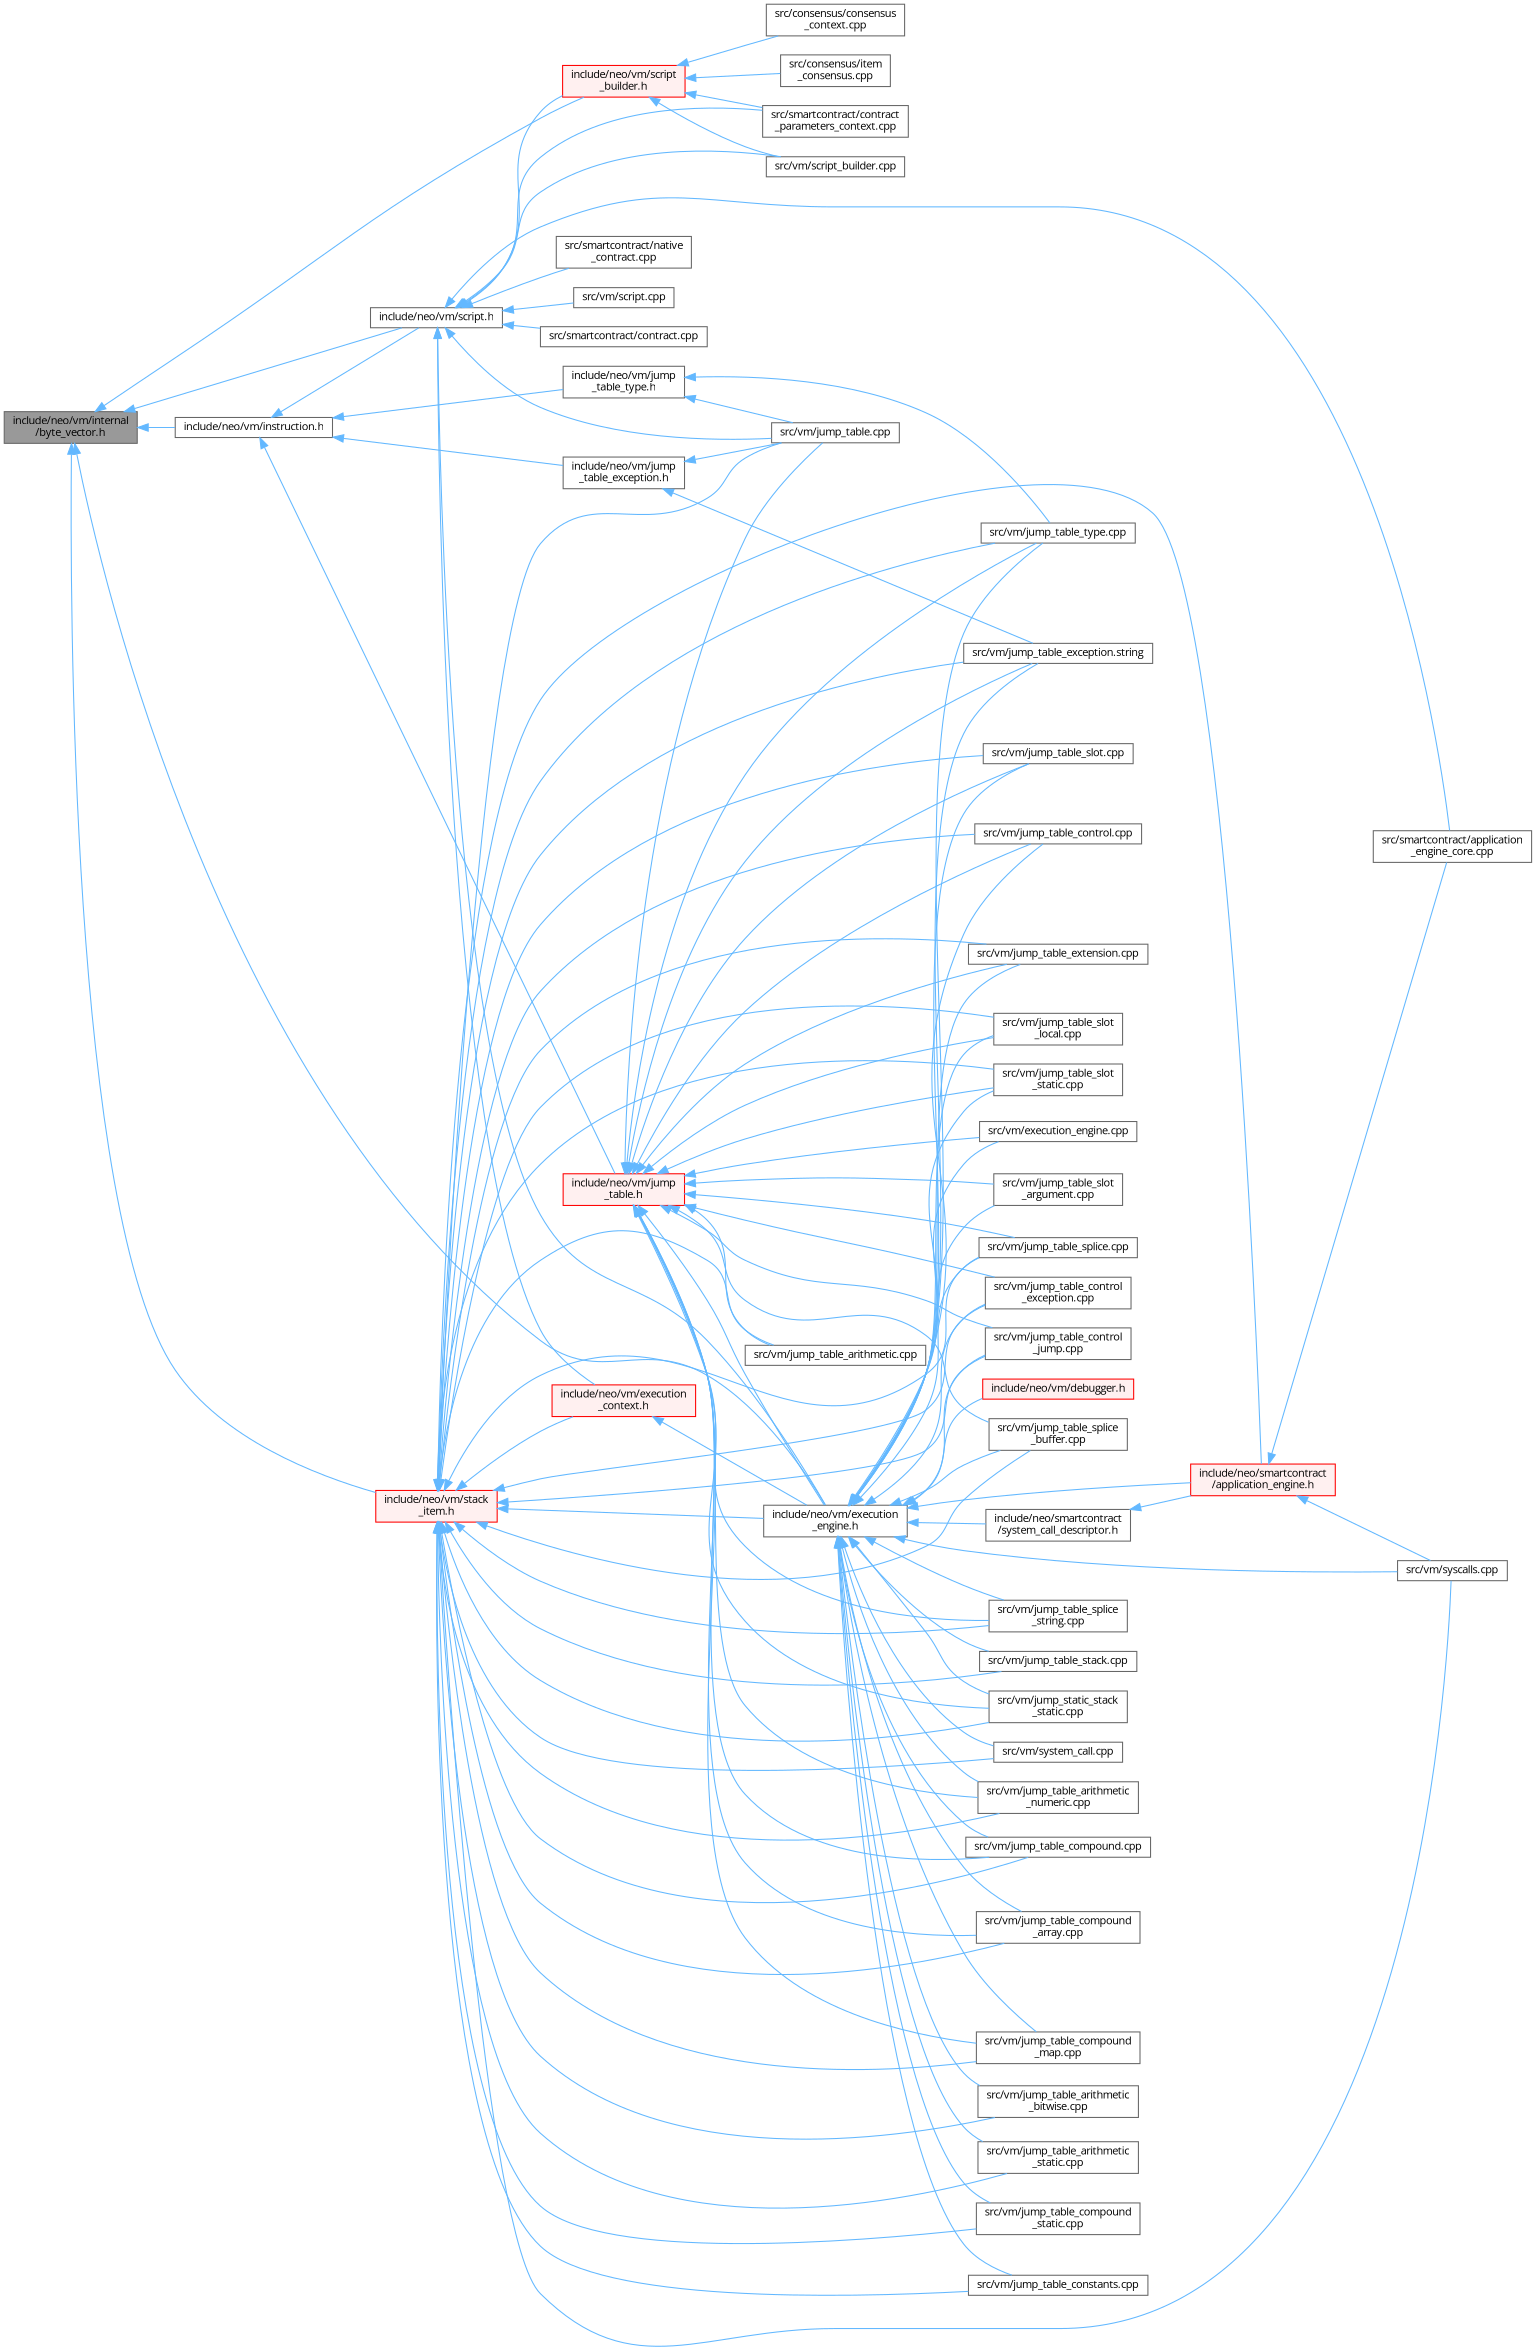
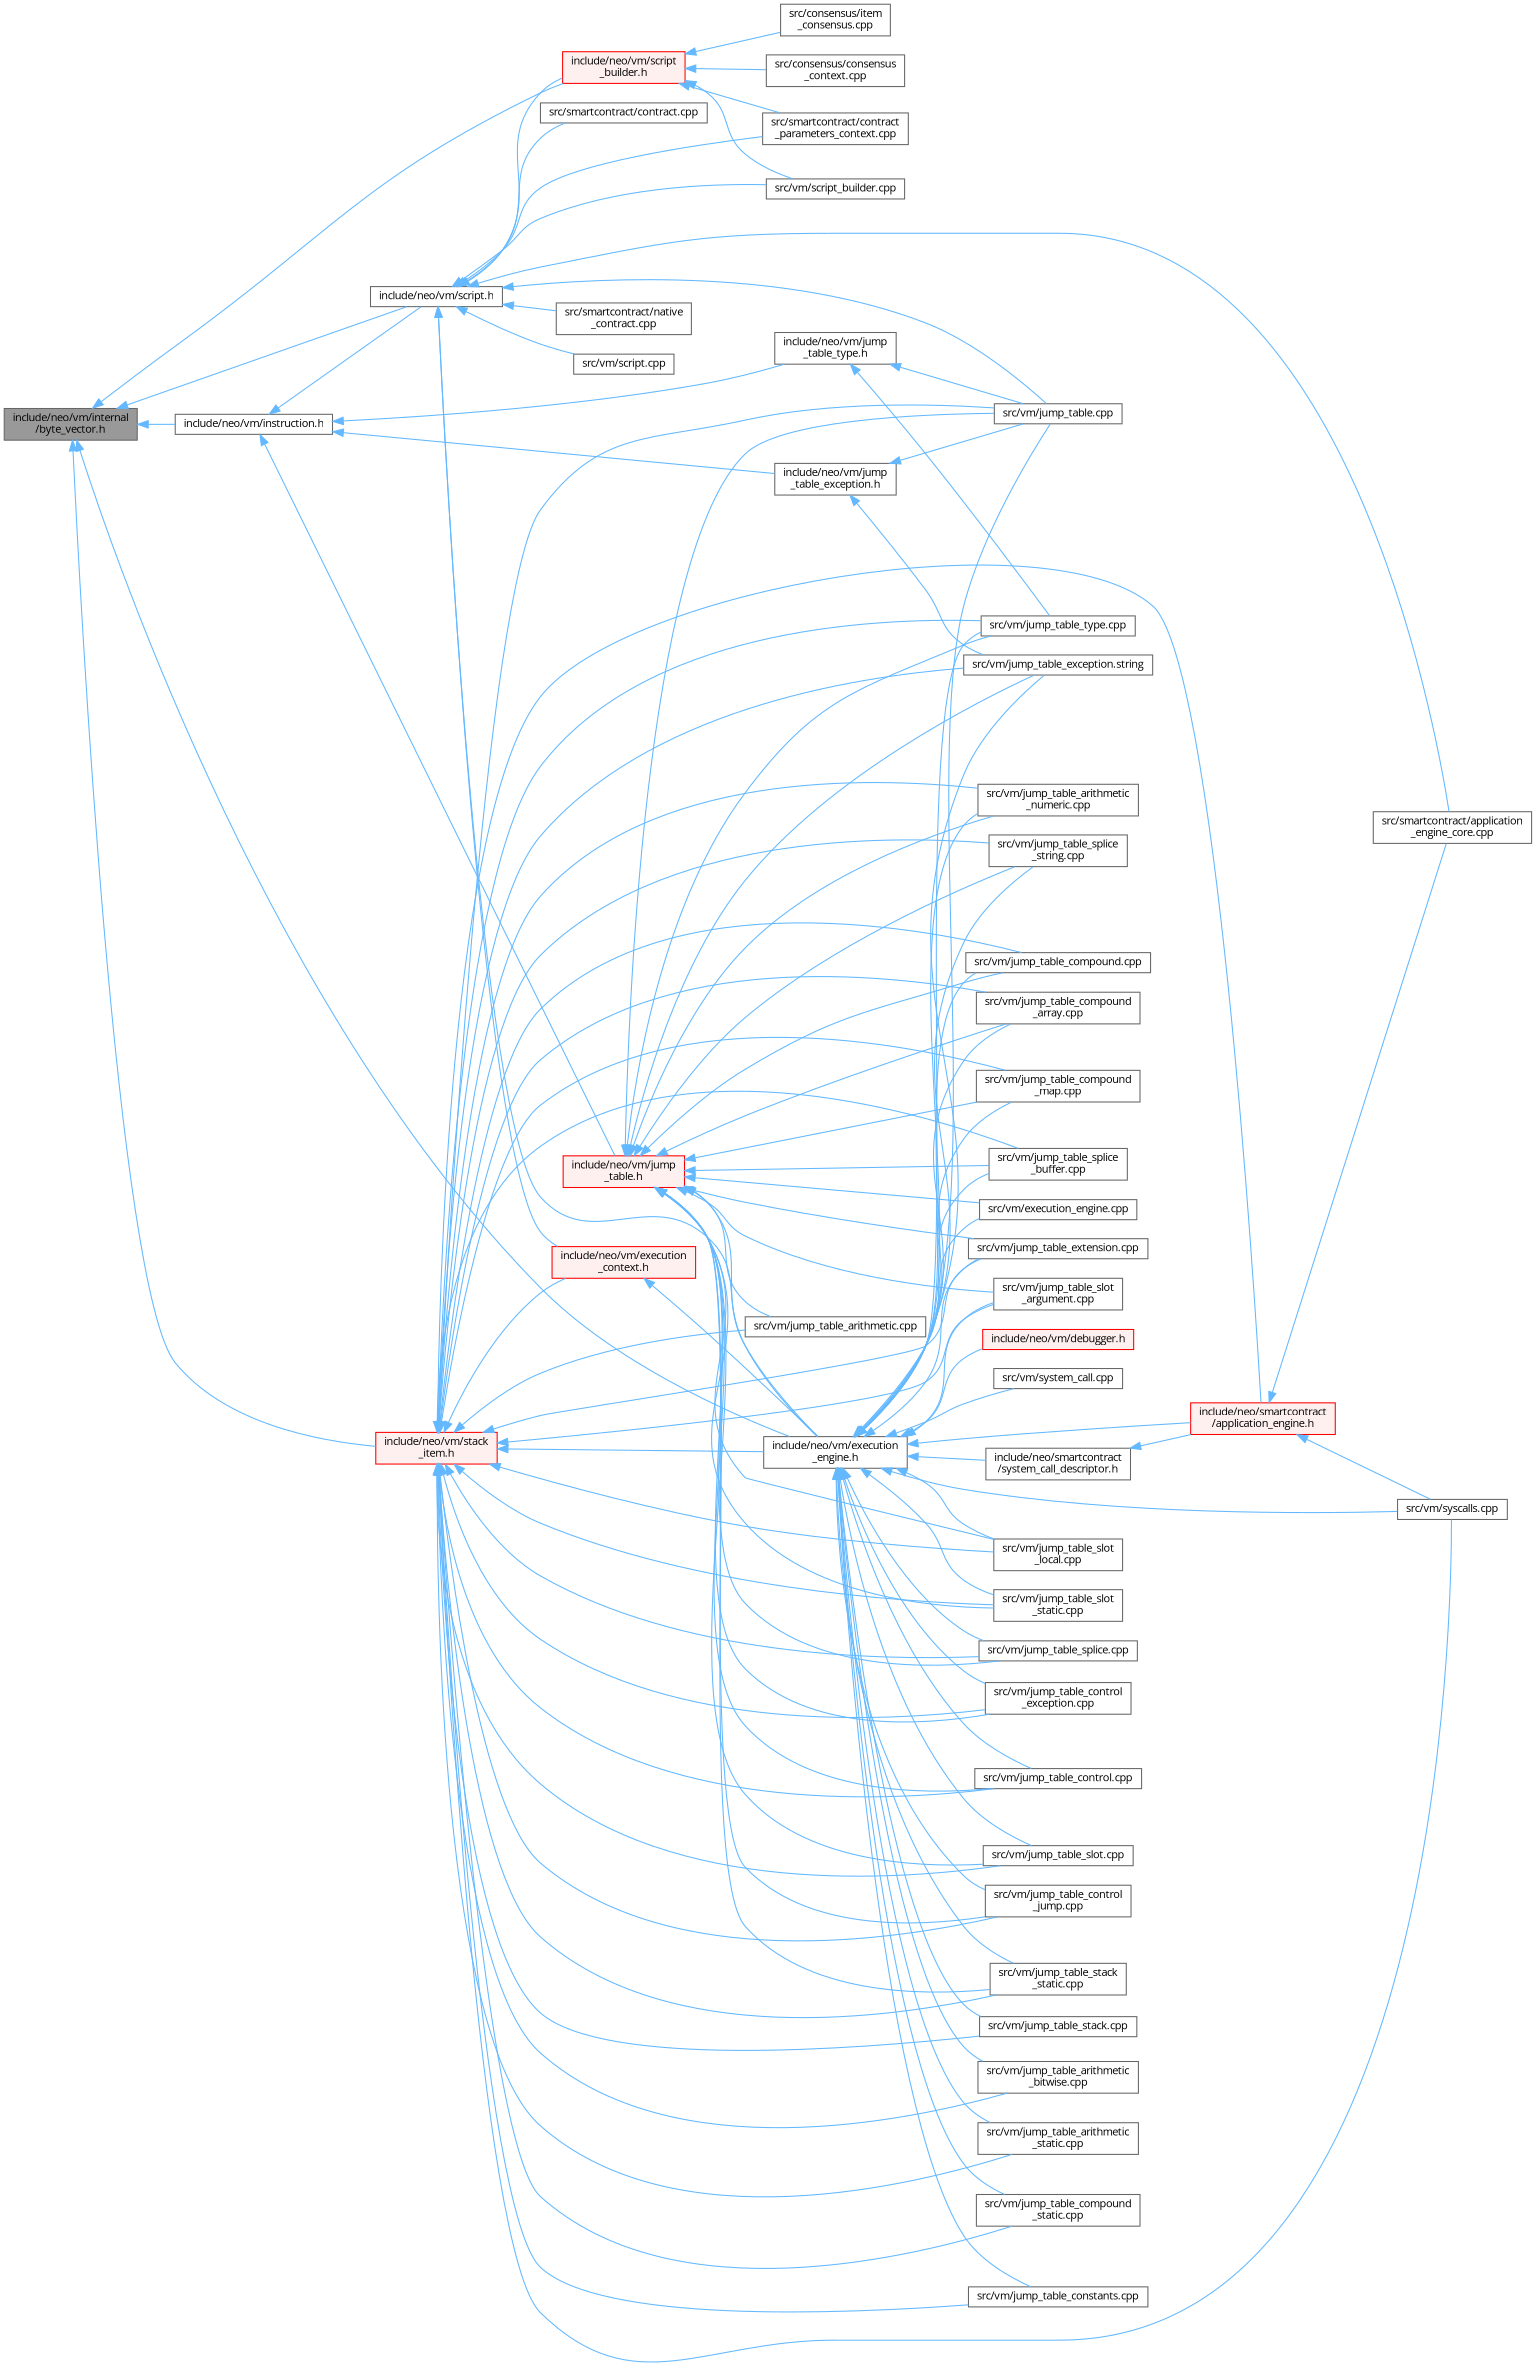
  digraph {
    fontname="Open Sans"
    rankdir=LR
    node [color=grey40 fillcolor=white fontname="Open Sans" fontsize=10 shape=box style=filled]
    edge [color=steelblue1 dir=back fontname="Open Sans" fontsize=10 labelfontname=Helvetica labelfontsize=10 style=solid]
    n1 [color=gray40 fillcolor=grey60 fontcolor=black height=0.2 label="include/neo/vm/internal\l/byte_vector.h" width=0.4]
    n2 [height=0.2 label="include/neo/vm/execution\l_engine.h" width=0.4]
    n3 [height=0.2 label="include/neo/vm/instruction.h" width=0.4]
    n4 [height=0.2 label="include/neo/vm/script.h" width=0.4]
    n5 [color=red fillcolor="#FFF0F0" height=0.2 label="include/neo/vm/script\l_builder.h" width=0.4]
    n6 [color=red fillcolor="#FFF0F0" height=0.2 label="include/neo/vm/stack\l_item.h" width=0.4]
    n7 [color=red fillcolor="#FFF0F0" height=0.2 label="include/neo/smartcontract\l/application_engine.h" width=0.4]
    n8 [height=0.2 label="src/vm/syscalls.cpp" width=0.4]
    n9 [height=0.2 label="include/neo/smartcontract\l/system_call_descriptor.h" width=0.4]
    n10 [color=red fillcolor="#FFF0F0" height=0.2 label="include/neo/vm/debugger.h" width=0.4]
    n11 [height=0.2 label="src/vm/execution_engine.cpp" width=0.4]
    n12 [height=0.2 label="src/vm/jump_table.cpp" width=0.4]
    n13 [height=0.2 label="src/vm/jump_table_arithmetic\l_bitwise.cpp" width=0.4]
    n14 [height=0.2 label="src/vm/jump_table_arithmetic\l_numeric.cpp" width=0.4]
    n15 [height=0.2 label="src/vm/jump_table_arithmetic\l_static.cpp" width=0.4]
    n16 [height=0.2 label="src/vm/jump_table_compound.cpp" width=0.4]
    n17 [height=0.2 label="src/vm/jump_table_compound\l_array.cpp" width=0.4]
    n18 [height=0.2 label="src/vm/jump_table_compound\l_map.cpp" width=0.4]
    n19 [height=0.2 label="src/vm/jump_table_compound\l_static.cpp" width=0.4]
    n20 [height=0.2 label="src/vm/jump_table_constants.cpp" width=0.4]
    n21 [height=0.2 label="src/vm/jump_table_control.cpp" width=0.4]
    n22 [height=0.2 label="src/vm/jump_table_control\l_exception.cpp" width=0.4]
    n23 [height=0.2 label="src/vm/jump_table_control\l_jump.cpp" width=0.4]
    n24 [height=0.2 label="src/vm/jump_table_exception.string" width=0.4]
    n25 [height=0.2 label="src/vm/jump_table_extension.cpp" width=0.4]
    n26 [height=0.2 label="src/vm/jump_table_slot.cpp" width=0.4]
    n27 [height=0.2 label="src/vm/jump_table_slot\l_argument.cpp" width=0.4]
    n28 [height=0.2 label="src/vm/jump_table_slot\l_local.cpp" width=0.4]
    n29 [height=0.2 label="src/vm/jump_table_slot\l_static.cpp" width=0.4]
    n30 [height=0.2 label="src/vm/jump_table_splice.cpp" width=0.4]
    n31 [height=0.2 label="src/vm/jump_table_splice\l_buffer.cpp" width=0.4]
    n32 [height=0.2 label="src/vm/jump_table_splice\l_string.cpp" width=0.4]
    n33 [height=0.2 label="src/vm/jump_table_stack.cpp" width=0.4]
-   n34 [height=0.2 label="src/vm/jump_static_stack\l_static.cpp" width=0.4]
+   n34 [height=0.2 label="src/vm/jump_table_stack\l_static.cpp" width=0.4]
    n35 [height=0.2 label="src/vm/jump_table_type.cpp" width=0.4]
    n36 [height=0.2 label="src/vm/system_call.cpp" width=0.4]
    n37 [color=red fillcolor="#FFF0F0" height=0.2 label="include/neo/vm/jump\l_table.h" width=0.4]
    n38 [height=0.2 label="include/neo/vm/jump\l_table_exception.h" width=0.4]
    n39 [height=0.2 label="include/neo/vm/jump\l_table_type.h" width=0.4]
    n40 [height=0.2 label="src/smartcontract/application\l_engine_core.cpp" width=0.4]
    n41 [color=red fillcolor="#FFF0F0" height=0.2 label="include/neo/vm/execution\l_context.h" width=0.4]
    n42 [height=0.2 label="src/smartcontract/contract\l_parameters_context.cpp" width=0.4]
    n43 [height=0.2 label="src/vm/script_builder.cpp" width=0.4]
    n44 [height=0.2 label="src/smartcontract/contract.cpp" width=0.4]
    n45 [height=0.2 label="src/smartcontract/native\l_contract.cpp" width=0.4]
    n46 [height=0.2 label="src/vm/script.cpp" width=0.4]
    n47 [height=0.2 label="src/consensus/consensus\l_context.cpp" width=0.4]
    n48 [height=0.2 label="src/consensus/item\l_consensus.cpp" width=0.4]
    n49 [height=0.2 label="src/vm/jump_table_arithmetic.cpp" width=0.4]
    n1 -> n2
    n1 -> n3
    n1 -> n4
    n1 -> n5
    n1 -> n6
    n2 -> n7
    n2 -> n8
    n2 -> n9
    n2 -> n10
    n2 -> n11
+   n2 -> n12
    n2 -> n13
    n2 -> n14
    n2 -> n15
    n2 -> n16
    n2 -> n17
    n2 -> n18
    n2 -> n19
    n2 -> n20
    n2 -> n21
    n2 -> n22
    n2 -> n23
    n2 -> n24
    n2 -> n25
    n2 -> n26
    n2 -> n27
    n2 -> n28
    n2 -> n29
    n2 -> n30
    n2 -> n31
    n2 -> n32
    n2 -> n33
    n2 -> n34
    n2 -> n35
    n2 -> n36
    n3 -> n4
    n3 -> n37
    n3 -> n38
    n3 -> n39
    n4 -> n2
    n4 -> n5
    n4 -> n12
    n4 -> n40
    n4 -> n41
    n4 -> n42
    n4 -> n43
    n4 -> n44
    n4 -> n45
    n4 -> n46
    n5 -> n42
    n5 -> n43
    n5 -> n47
    n5 -> n48
    n6 -> n2
    n6 -> n7
    n6 -> n8
    n6 -> n12
    n6 -> n13
    n6 -> n14
    n6 -> n15
    n6 -> n16
    n6 -> n17
    n6 -> n18
    n6 -> n19
    n6 -> n20
    n6 -> n21
    n6 -> n22
    n6 -> n23
    n6 -> n24
    n6 -> n25
    n6 -> n26
-   n6 -> n36
+   n6 -> n27
    n6 -> n28
    n6 -> n29
    n6 -> n30
    n6 -> n31
    n6 -> n32
    n6 -> n33
    n6 -> n34
    n6 -> n35
    n6 -> n41
    n6 -> n49
    n7 -> n8
    n7 -> n40
    n9 -> n7
    n37 -> n2
    n37 -> n11
    n37 -> n12
    n37 -> n14
    n37 -> n16
    n37 -> n17
    n37 -> n18
    n37 -> n21
    n37 -> n22
    n37 -> n23
    n37 -> n24
    n37 -> n25
    n37 -> n26
    n37 -> n27
    n37 -> n28
    n37 -> n29
    n37 -> n30
    n37 -> n31
    n37 -> n32
    n37 -> n34
    n37 -> n35
    n37 -> n49
    n38 -> n12
    n38 -> n24
    n39 -> n12
    n39 -> n35
    n41 -> n2
  }
